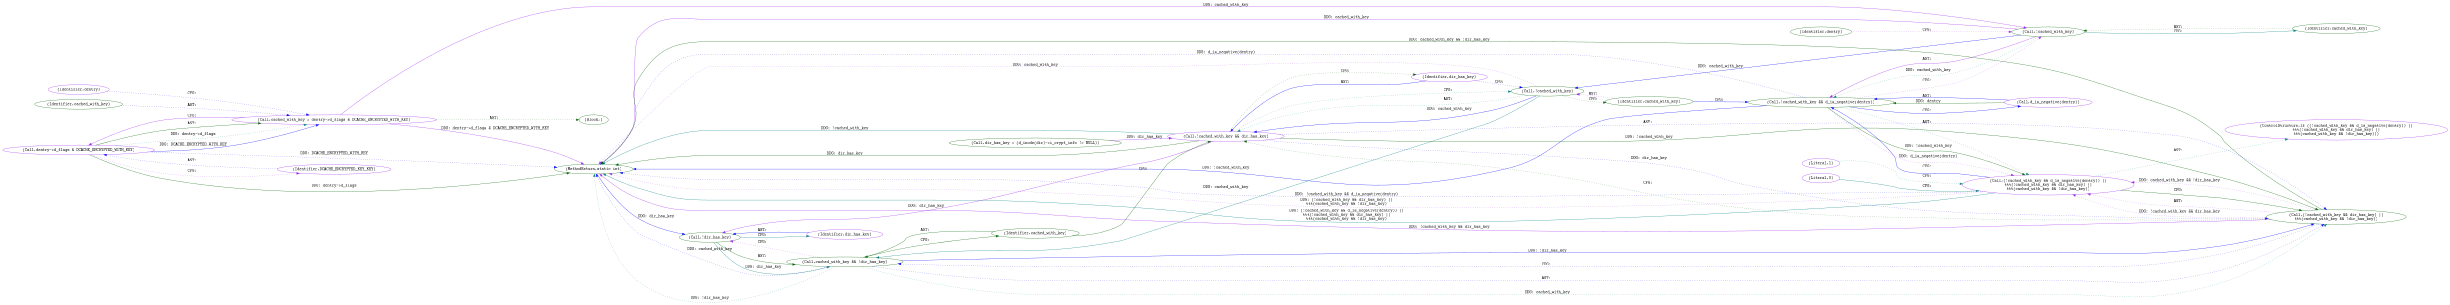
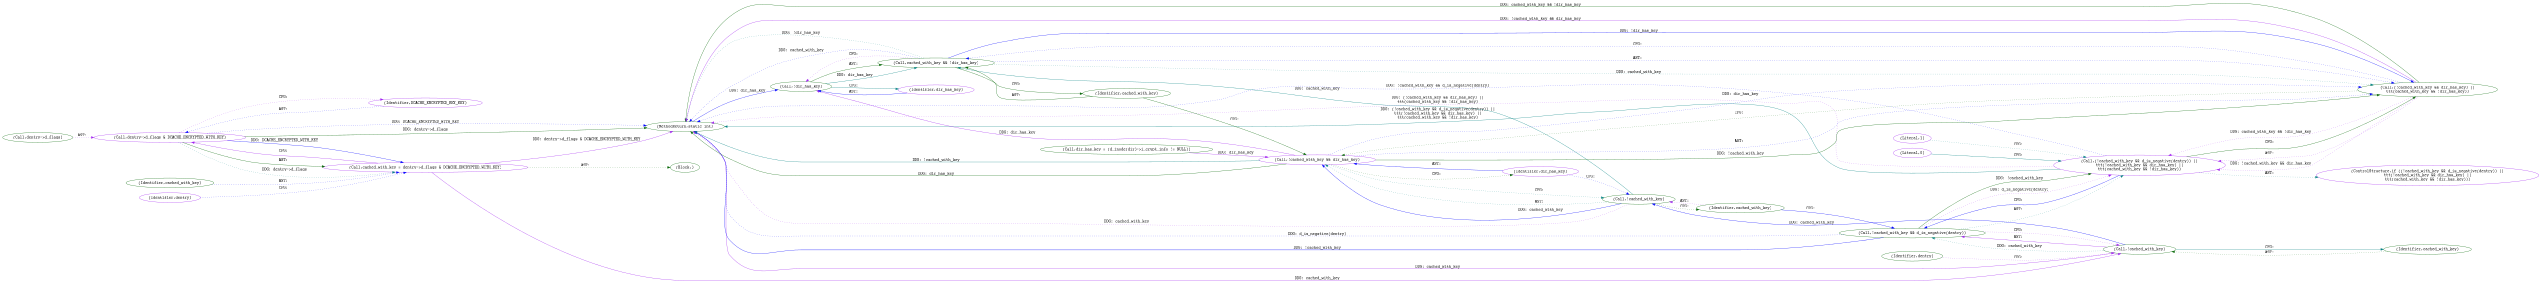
  digraph {
    fontname="Courier Prime"
    rankdir=LR
    node [color=darkgreen fontname="Courier Prime"]
    edge [color=blue fontname="Courier Prime" style=solid]
    n1 [color=purple label="(Call,dentry->d_flags & DCACHE_ENCRYPTED_WITH_KEY)"]
    n2 [color=purple label="(Call,cached_with_key = dentry->d_flags & DCACHE_ENCRYPTED_WITH_KEY)"]
    n3 [label="(MethodReturn,static int)"]
    n4 [color=purple label="(Identifier,DCACHE_ENCRYPTED_KEY_KEY)"]
    n5 [label="(Call,!cached_with_key)"]
    n6 [label="(Block,)"]
    n7 [label="(Call,!dir_has_key)"]
    n8 [label="(Call,!cached_with_key && d_is_negative(dentry))"]
    n9 [label="(Call,!cached_with_key)"]
    n10 [label="(Identifier,cached_with_key)"]
    n11 [color=purple label="(Call,(!cached_with_key && d_is_negative(dentry)) ||\n\t\t\t(!cached_with_key && dir_has_key) ||\n\t\t\t(cached_with_key && !dir_has_key))"]
-   n12 [color=purple label="(Call,d_is_negative(dentry))"]
    n13 [color=purple label="(Call,!cached_with_key && dir_has_key)"]
    n14 [label="(Call,cached_with_key && !dir_has_key)"]
    n15 [label="(Identifier,cached_with_key)"]
    n16 [label="(Call,(!cached_with_key && dir_has_key) ||\n\t\t\t(cached_with_key && !dir_has_key))"]
    n17 [color=purple label="(ControlStructure,if ((!cached_with_key && d_is_negative(dentry)) ||\n\t\t\t(!cached_with_key && dir_has_key) ||\n\t\t\t(cached_with_key && !dir_has_key)))"]
    n18 [color=purple label="(Identifier,dir_has_key)"]
    n19 [label="(Identifier,cached_with_key)"]
    n20 [color=purple label="(Identifier,dir_has_key)"]
    n21 [label="(Identifier,cached_with_key)"]
+   n22 [label="(Call,dentry->d_flags)"]
    n23 [label="(Call,dir_has_key = (d_inode(dir)->i_crypt_info != NULL))"]
    n24 [label="(Identifier,dentry)"]
    n25 [color=purple label="(Literal,1)"]
    n26 [color=purple label="(Literal,0)"]
    n27 [color=purple label="(Identifier,dentry)"]
    n1 -> n2 [color=darkgreen label="AST: "]
    n1 -> n2 [color=teal label="DDG: dentry->d_flags" style=dotted]
    n1 -> n2 [label="DDG: DCACHE_ENCRYPTED_WITH_KEY"]
    n1 -> n3 [label="DDG: DCACHE_ENCRYPTED_WITH_KEY" style=dotted]
    n1 -> n3 [color=darkgreen label="DDG: dentry->d_flags"]
    n1 -> n4 [color=purple label="CFG: " style=dotted]
    n2 -> n1 [color=purple label="CFG: "]
    n2 -> n3 [color=purple label="DDG: dentry->d_flags & DCACHE_ENCRYPTED_WITH_KEY"]
    n2 -> n5 [color=purple label="DDG: cached_with_key"]
    n2 -> n6 [color=darkgreen label="AST: " style=dotted]
    n3 -> n7 [label="DDG: dir_has_key"]
    n4 -> n1 [label="AST: " style=dotted]
    n5 -> n3 [color=purple label="DDG: cached_with_key"]
    n5 -> n8 [color=purple label="AST: "]
    n5 -> n8 [color=teal label="DDG: cached_with_key" style=dotted]
    n5 -> n9 [label="DDG: cached_with_key"]
    n5 -> n10 [color=teal label="CFG: "]
    n7 -> n14 [color=darkgreen label="AST: "]
    n7 -> n14 [color=teal label="DDG: dir_has_key"]
    n7 -> n20 [color=teal label="CFG: "]
    n8 -> n3 [label="DDG: !cached_with_key"]
    n8 -> n3 [label="DDG: d_is_negative(dentry)" style=dotted]
    n8 -> n5 [color=purple label="CFG: " style=dotted]
    n8 -> n11 [color=teal label="AST: " style=dotted]
    n8 -> n11 [color=darkgreen label="DDG: !cached_with_key"]
    n8 -> n11 [color=purple label="DDG: d_is_negative(dentry)" style=dotted]
-   n8 -> n12 [label="CFG: "]
    n9 -> n3 [color=purple label="DDG: cached_with_key" style=dotted]
    n9 -> n13 [color=teal label="AST: " style=dotted]
    n9 -> n13 [label="DDG: cached_with_key"]
    n9 -> n14 [color=teal label="DDG: cached_with_key"]
    n9 -> n15 [color=darkgreen label="CFG: " style=dotted]
    n10 -> n5 [color=darkgreen label="AST: " style=dotted]
    n11 -> n3 [label="DDG: !cached_with_key && d_is_negative(dentry)" style=dotted]
    n11 -> n3 [color=purple label="DDG: (!cached_with_key && dir_has_key) ||\n\t\t\t(cached_with_key && !dir_has_key)" style=dotted]
    n11 -> n3 [color=teal label="DDG: (!cached_with_key && d_is_negative(dentry)) ||\n\t\t\t(!cached_with_key && dir_has_key) ||\n\t\t\t(cached_with_key && !dir_has_key)"]
    n11 -> n8 [label="CFG: "]
    n11 -> n16 [color=darkgreen label="CFG: "]
    n11 -> n17 [color=teal label="AST: " style=dotted]
-   n12 -> n8 [label="AST: "]
-   n12 -> n8 [color=darkgreen label="DDG: dentry"]
    n13 -> n3 [color=teal label="DDG: !cached_with_key"]
    n13 -> n3 [color=darkgreen label="DDG: dir_has_key"]
    n13 -> n7 [color=purple label="DDG: dir_has_key"]
    n13 -> n9 [color=teal label="CFG: " style=dotted]
    n13 -> n16 [label="AST: " style=dotted]
    n13 -> n16 [color=darkgreen label="DDG: !cached_with_key"]
    n13 -> n16 [label="DDG: dir_has_key" style=dotted]
    n13 -> n18 [color=darkgreen label="CFG: " style=dotted]
    n14 -> n3 [color=teal label="DDG: !dir_has_key" style=dotted]
    n14 -> n3 [label="DDG: cached_with_key" style=dotted]
    n14 -> n7 [color=purple label="CFG: " style=dotted]
    n14 -> n16 [label="AST: " style=dotted]
    n14 -> n16 [color=teal label="DDG: cached_with_key" style=dotted]
    n14 -> n16 [label="DDG: !dir_has_key"]
    n14 -> n19 [color=darkgreen label="CFG: "]
    n15 -> n8 [label="CFG: "]
    n15 -> n9 [color=purple label="AST: " style=dotted]
    n16 -> n3 [color=darkgreen label="DDG: cached_with_key && !dir_has_key"]
    n16 -> n3 [color=purple label="DDG: !cached_with_key && dir_has_key"]
    n16 -> n11 [color=purple label="AST: " style=dotted]
    n16 -> n11 [color=purple label="DDG: !cached_with_key && dir_has_key" style=dotted]
    n16 -> n11 [color=purple label="DDG: cached_with_key && !dir_has_key" style=dotted]
    n16 -> n13 [color=darkgreen label="CFG: " style=dotted]
    n16 -> n14 [label="CFG: " style=dotted]
    n18 -> n9 [label="CFG: " style=dotted]
    n18 -> n13 [label="AST: "]
    n19 -> n13 [color=darkgreen label="CFG: "]
    n19 -> n14 [color=darkgreen label="AST: "]
    n20 -> n7 [label="AST: "]
    n21 -> n2 [label="AST: " style=dotted]
+   n22 -> n1 [color=purple label="AST: " style=dotted]
    n23 -> n13 [color=purple label="DDG: dir_has_key"]
    n24 -> n5 [color=purple label="CFG: " style=dotted]
    n25 -> n11 [color=teal label="CFG: " style=dotted]
    n26 -> n11 [color=teal label="CFG: "]
    n27 -> n2 [label="CFG: " style=dotted]
  }
